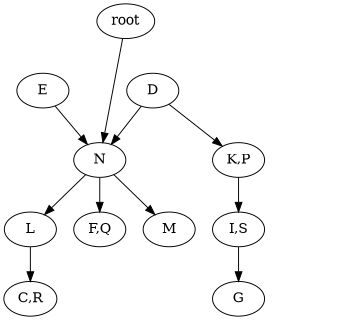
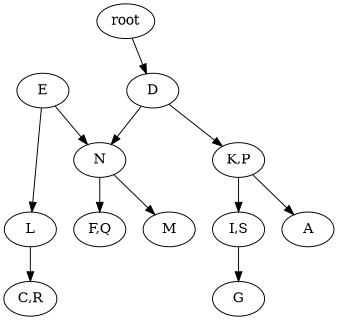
  strict digraph {
    n1 [label=root]
    n2 [label=D]
    n3 [label=N]
    n4 [label="K,P"]
    n5 [label=L]
    n6 [label="F,Q"]
    n7 [label=M]
    n8 [label="I,S"]
+   n9 [label=A]
    n10 [label="C,R"]
    n11 [label=E]
    n12 [label=G]
-   n1 -> n3
+   n1 -> n2
    n2 -> n3
    n2 -> n4
-   n3 -> n5
+   n11 -> n5
    n3 -> n6
    n3 -> n7
    n4 -> n8
+   n4 -> n9
    n5 -> n10
    n8 -> n12
    n11 -> n3
  }
